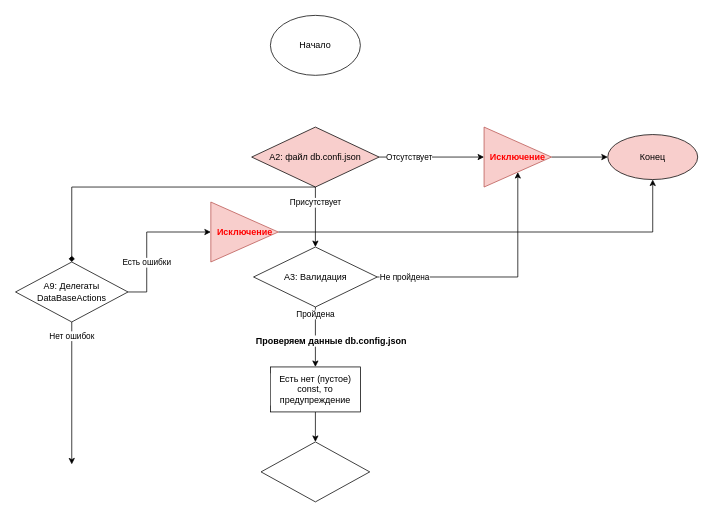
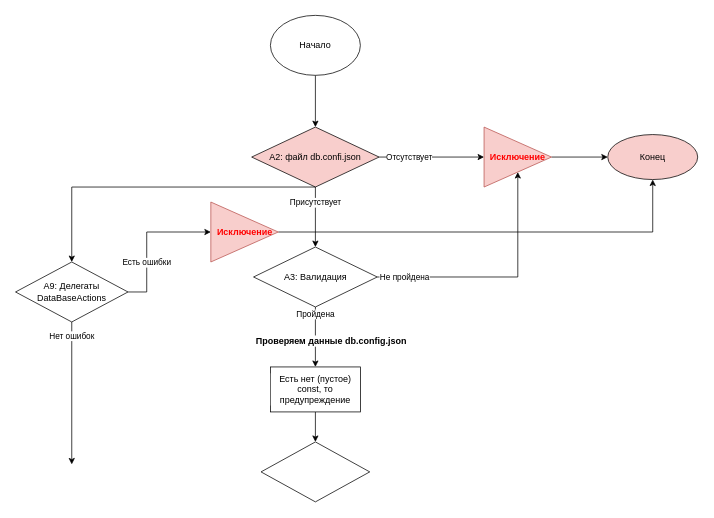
  <mxCell id="0" />
  <mxCell id="1" parent="0" />
+ <mxCell id="2" value="" style="edgeStyle=orthogonalEdgeStyle;rounded=0;orthogonalLoop=1;jettySize=auto;html=1;" parent="1" source="4" target="9" edge="1"><mxGeometry relative="1" as="geometry" /></mxCell>
  <mxCell id="3" value="Нет ошибок" style="edgeStyle=orthogonalEdgeStyle;rounded=0;orthogonalLoop=1;jettySize=auto;html=1;exitX=0.5;exitY=1;exitDx=0;exitDy=0;" parent="1" source="6" edge="1"><mxGeometry x="-0.796" relative="1" as="geometry"><mxPoint x="95" y="619" as="targetPoint" /><mxPoint as="offset" /><Array as="points"><mxPoint x="95" y="619" /></Array></mxGeometry></mxCell>
  <mxCell id="4" value="Начало" style="ellipse;whiteSpace=wrap;html=1;" parent="1" vertex="1"><mxGeometry x="360" y="20" width="120" height="80" as="geometry" /></mxCell>
  <mxCell id="5" value="Есть ошибки" style="edgeStyle=orthogonalEdgeStyle;rounded=0;orthogonalLoop=1;jettySize=auto;html=1;fontColor=#000000;" parent="1" source="6" target="17" edge="1"><mxGeometry x="-0.328" relative="1" as="geometry"><Array as="points"><mxPoint x="195" y="389" /><mxPoint x="195" y="309" /></Array><mxPoint as="offset" /></mxGeometry></mxCell>
  <mxCell id="6" value="А9: Делегаты DataBaseActions" style="rhombus;whiteSpace=wrap;html=1;" parent="1" vertex="1"><mxGeometry x="20" y="349" width="150" height="80" as="geometry" /></mxCell>
  <mxCell id="7" value="Отсутствует" style="edgeStyle=orthogonalEdgeStyle;rounded=0;orthogonalLoop=1;jettySize=auto;html=1;entryX=0;entryY=0.5;entryDx=0;entryDy=0;" parent="1" source="9" target="15" edge="1"><mxGeometry x="-0.429" relative="1" as="geometry"><mxPoint x="610" y="209" as="targetPoint" /><mxPoint as="offset" /></mxGeometry></mxCell>
  <mxCell id="8" value="Присутствует" style="edgeStyle=orthogonalEdgeStyle;rounded=0;orthogonalLoop=1;jettySize=auto;html=1;" parent="1" source="9" target="13" edge="1"><mxGeometry x="-0.475" relative="1" as="geometry"><mxPoint as="offset" /></mxGeometry></mxCell>
  <mxCell id="9" value="А2: файл db.confi.json" style="rhombus;whiteSpace=wrap;html=1;fillColor=#f8cecc;" parent="1" vertex="1"><mxGeometry x="335" y="169" width="170" height="80" as="geometry" /></mxCell>
  <mxCell id="10" value="" style="edgeStyle=orthogonalEdgeStyle;rounded=0;orthogonalLoop=1;jettySize=auto;html=1;exitX=1;exitY=0.5;exitDx=0;exitDy=0;" parent="1" source="15" target="14" edge="1"><mxGeometry relative="1" as="geometry"><mxPoint x="730" y="209" as="sourcePoint" /></mxGeometry></mxCell>
  <mxCell id="11" value="Не пройдена" style="edgeStyle=orthogonalEdgeStyle;rounded=0;orthogonalLoop=1;jettySize=auto;html=1;entryX=0.5;entryY=1;entryDx=0;entryDy=0;" parent="1" source="13" target="15" edge="1"><mxGeometry x="-0.781" relative="1" as="geometry"><mxPoint x="670" y="239" as="targetPoint" /><mxPoint as="offset" /></mxGeometry></mxCell>
  <mxCell id="12" value="Пройдена" style="edgeStyle=orthogonalEdgeStyle;rounded=0;orthogonalLoop=1;jettySize=auto;html=1;" parent="1" source="13" edge="1"><mxGeometry x="-0.75" relative="1" as="geometry"><mxPoint x="420" y="489" as="targetPoint" /><mxPoint as="offset" /></mxGeometry></mxCell>
  <mxCell id="13" value="А3: Валидация" style="rhombus;whiteSpace=wrap;html=1;" parent="1" vertex="1"><mxGeometry x="337.5" y="329" width="165" height="80" as="geometry" /></mxCell>
  <mxCell id="14" value="Конец" style="ellipse;whiteSpace=wrap;html=1;fillColor=#f8cecc;" parent="1" vertex="1"><mxGeometry x="810" y="179" width="120" height="60" as="geometry" /></mxCell>
  <mxCell id="15" value="Исключение" style="triangle;whiteSpace=wrap;html=1;fillColor=#f8cecc;strokeColor=#b85450;fontColor=#FF0000;fontStyle=1" parent="1" vertex="1"><mxGeometry x="645" y="169" width="90" height="80" as="geometry" /></mxCell>
  <mxCell id="16" style="edgeStyle=orthogonalEdgeStyle;rounded=0;orthogonalLoop=1;jettySize=auto;html=1;fontColor=#000000;entryX=0.5;entryY=1;entryDx=0;entryDy=0;" parent="1" source="17" target="14" edge="1"><mxGeometry relative="1" as="geometry"><mxPoint x="245" y="229" as="targetPoint" /></mxGeometry></mxCell>
  <mxCell id="17" value="Исключение" style="triangle;whiteSpace=wrap;html=1;fillColor=#f8cecc;strokeColor=#b85450;fontColor=#FF0000;fontStyle=1" parent="1" vertex="1"><mxGeometry x="280.5" y="269" width="90" height="80" as="geometry" /></mxCell>
  <mxCell id="18" value="Проверяем данные db.config.json" style="text;strokeColor=none;fillColor=none;align=left;verticalAlign=middle;spacingLeft=4;spacingRight=4;overflow=hidden;points=[[0,0.5],[1,0.5]];portConstraint=eastwest;rotatable=0;fontColor=#000000;labelBackgroundColor=#FFFFFF;fontStyle=1;labelBorderColor=none;spacingTop=0;spacingBottom=1;horizontal=1;" parent="1" vertex="1"><mxGeometry x="335" y="439" width="220" height="30" as="geometry" /></mxCell>
  <mxCell id="19" value="" style="edgeStyle=orthogonalEdgeStyle;rounded=0;orthogonalLoop=1;jettySize=auto;html=1;fontColor=#000000;" parent="1" source="20" target="21" edge="1"><mxGeometry relative="1" as="geometry" /></mxCell>
  <mxCell id="20" value="Есть нет (пустое) const, то предупреждение" style="rounded=0;whiteSpace=wrap;html=1;labelBackgroundColor=#FFFFFF;labelBorderColor=none;fontColor=#000000;" parent="1" vertex="1"><mxGeometry x="360" y="489" width="120" height="60" as="geometry" /></mxCell>
  <mxCell id="21" value="" style="rhombus;whiteSpace=wrap;html=1;fontColor=#000000;rounded=0;labelBackgroundColor=#FFFFFF;labelBorderColor=none;" parent="1" vertex="1"><mxGeometry x="347.5" y="589" width="145" height="80" as="geometry" /></mxCell>
- <mxCell id="22" value="" style="endArrow=diamond;html=1;rounded=0;fontColor=#000000;entryX=0.5;entryY=0;entryDx=0;entryDy=0;exitX=0.5;exitY=1;exitDx=0;exitDy=0;" parent="1" source="9" target="6" edge="1"><mxGeometry width="50" height="50" relative="1" as="geometry"><mxPoint x="415" y="299" as="sourcePoint" /><mxPoint x="220" y="259" as="targetPoint" /><Array as="points"><mxPoint x="95" y="249" /></Array></mxGeometry></mxCell>
+ <mxCell id="22" value="" style="endArrow=classic;html=1;rounded=0;fontColor=#000000;entryX=0.5;entryY=0;entryDx=0;entryDy=0;exitX=0.5;exitY=1;exitDx=0;exitDy=0;" parent="1" source="9" target="6" edge="1"><mxGeometry width="50" height="50" relative="1" as="geometry"><mxPoint x="415" y="299" as="sourcePoint" /><mxPoint x="220" y="259" as="targetPoint" /><Array as="points"><mxPoint x="95" y="249" /></Array></mxGeometry></mxCell>
